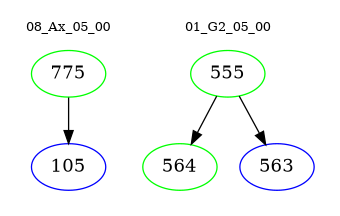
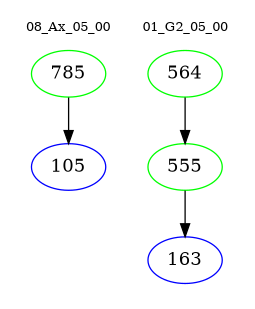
  digraph {
    node [color=green]
    edge [color=black]
-   n1 [label=775]
+   n1 [label=785]
    n2 [color=blue label=105]
    n3 [label=564]
    n4 [label=555]
-   n5 [color=blue label=563]
+   n5 [color=blue label=163]
    subgraph cluster_1 {
      color=white
      fontsize=10
      label="08_Ax_05_00"
      n1
      n2
    }
    subgraph cluster_2 {
      color=white
      fontsize=10
      label="01_G2_05_00"
      n3
      n4
      n5
    }
    n1 -> n2
-   n4 -> n3
+   n3 -> n4
    n4 -> n5
  }
